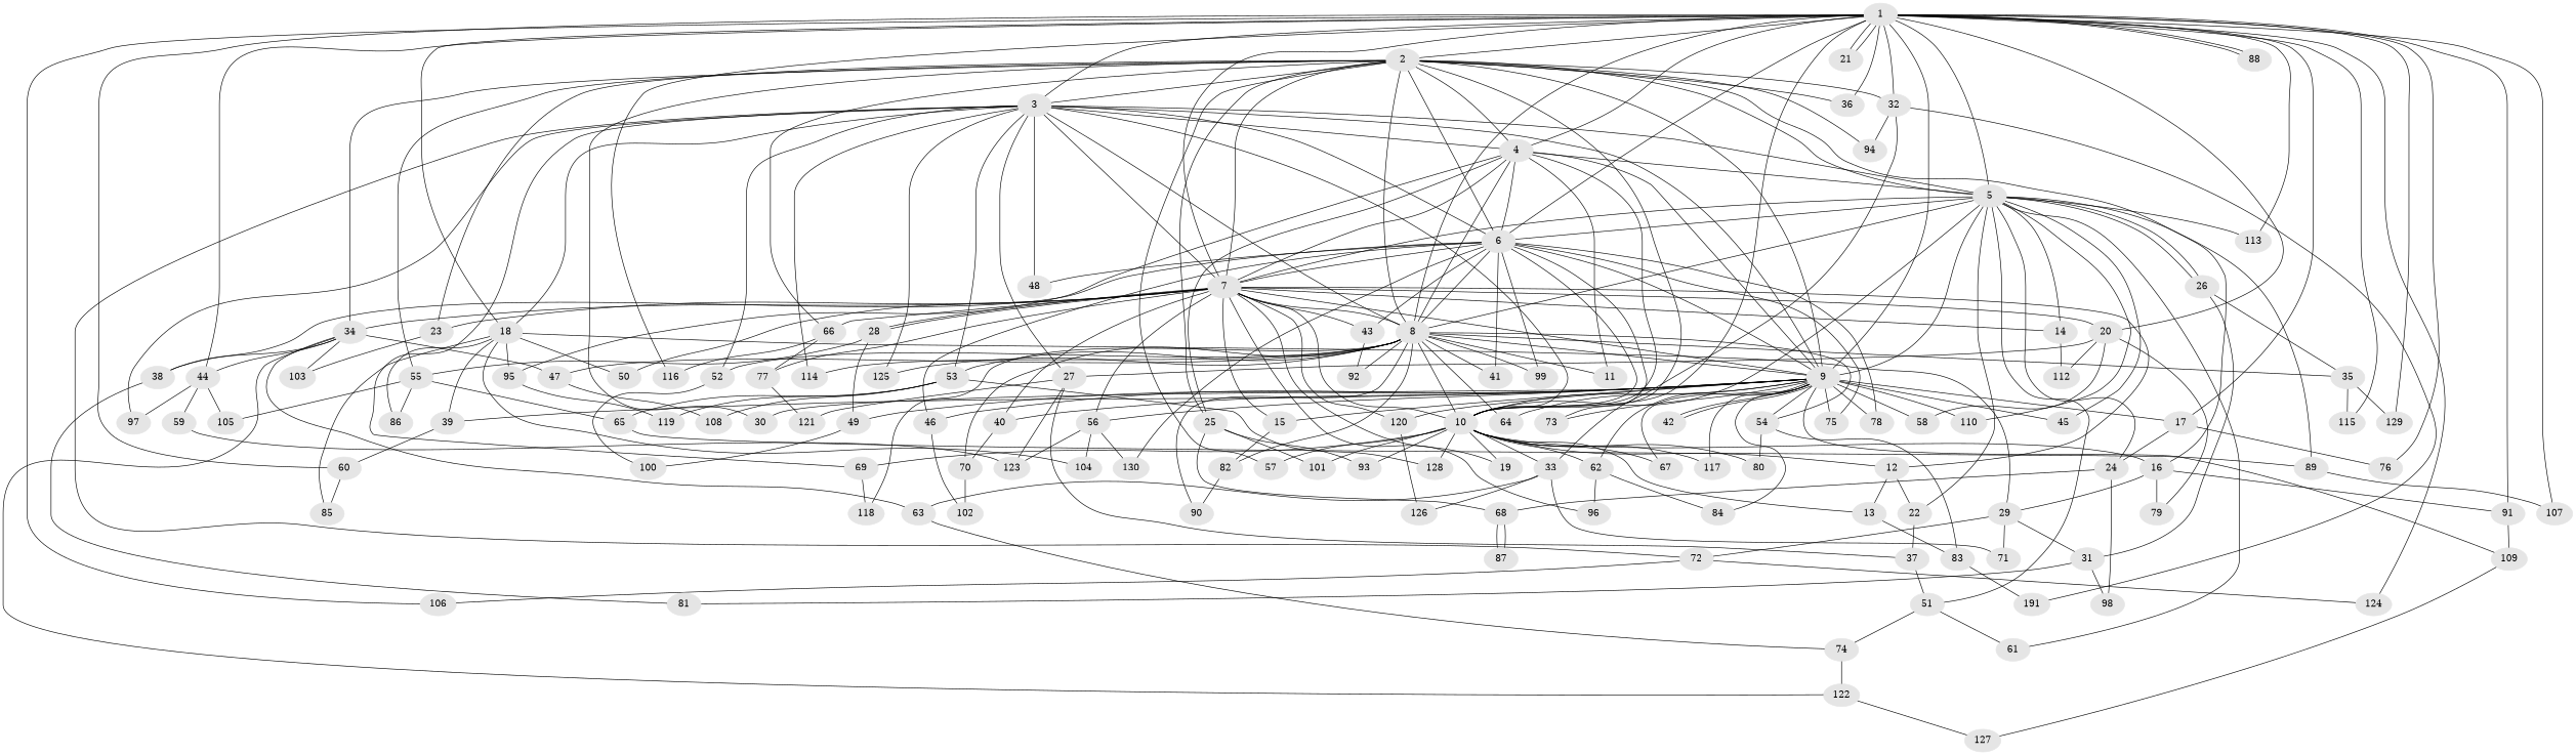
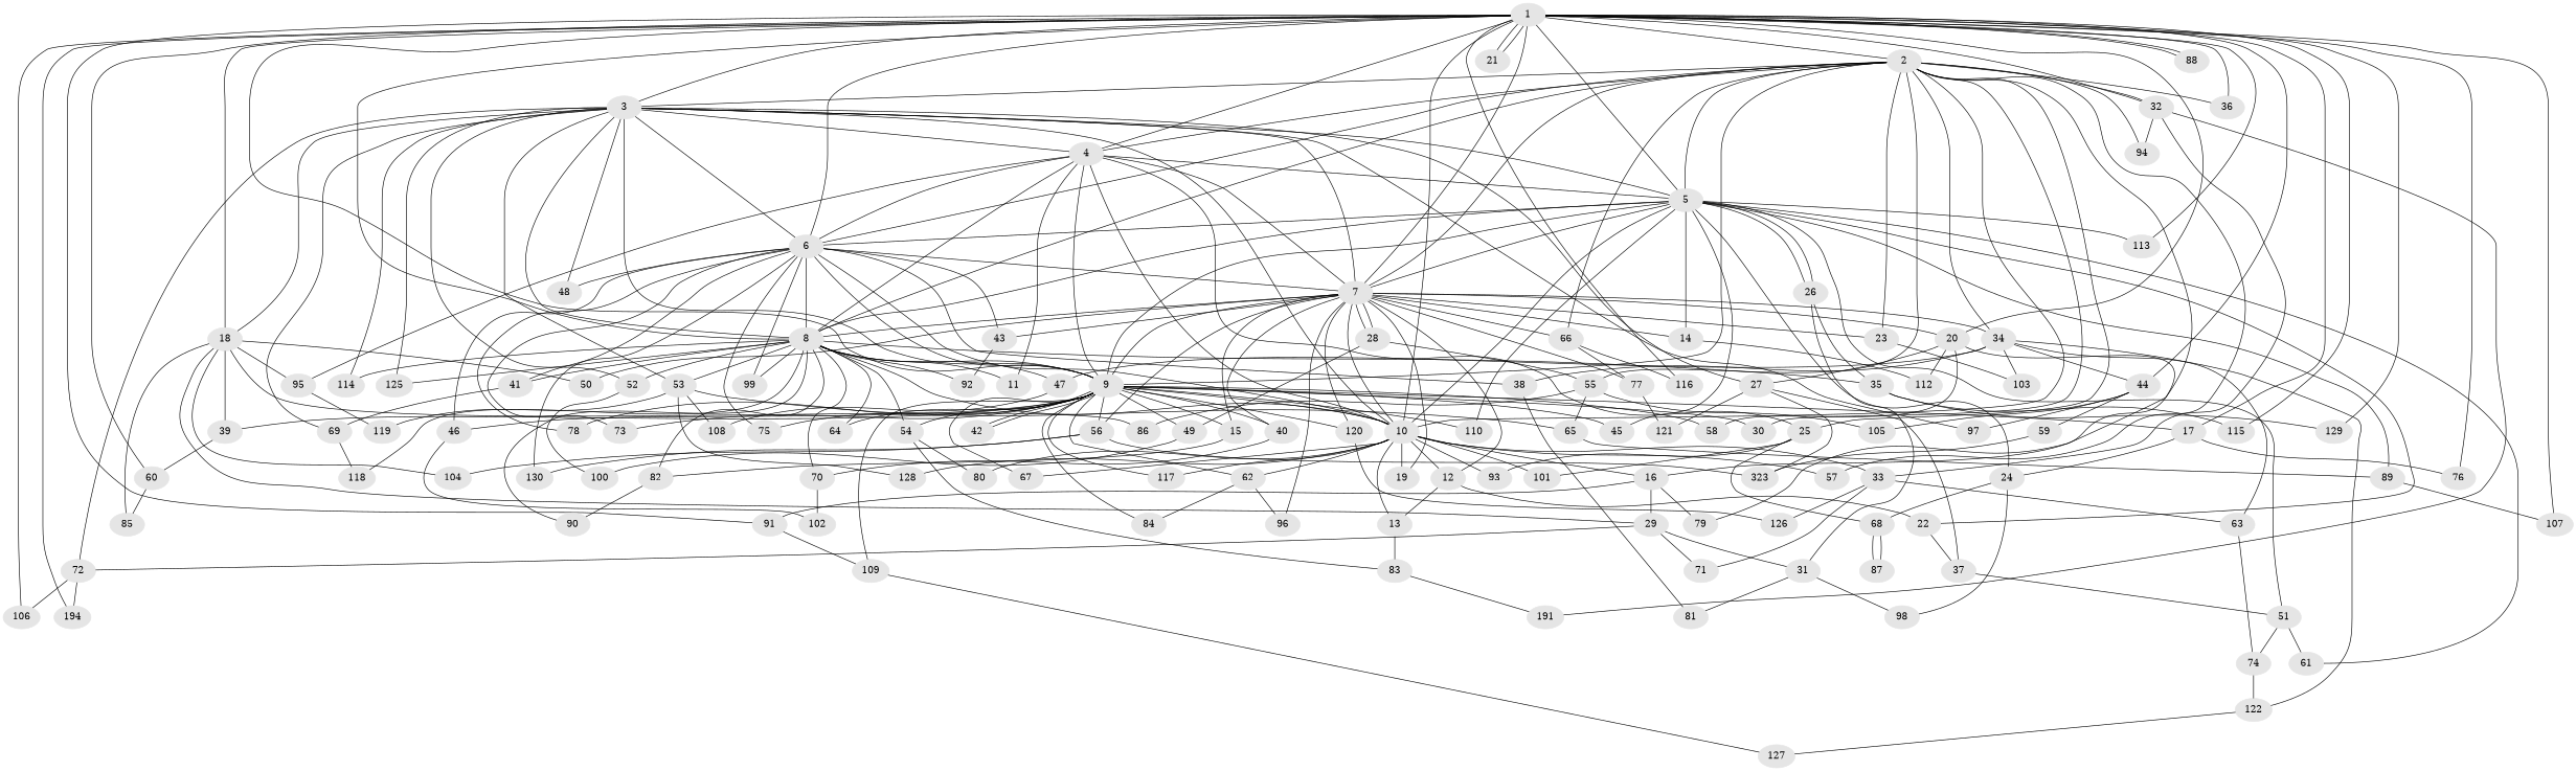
  graph {
    node [color=gray90 style=filled]
    1
    2
    3
    4
    5
    6
    7
    8
    9
    10
    17
    18
    20
    21
    32
    36
    44
    60
    76
    88
    91
    106
    107
    113
    115
    116
-   124
+   124 [label=194]
    129
    16
    23
    25
    30
    34
    55
    57
    66
    94
    27
    48
    52
    53
    69
    72
    97
    114
    125
    11
    95
    14
    22
    24
    26
    45
    51
    61
    89
    110
    38
    41
    43
    46
    73
    75
    78
    99
    130
    12
    15
    19
    28
    40
    50
    56
    77
    96
    120
    35
    47
    54
    64
    70
    82
    90
    92
    118
    39
    42
    49
    58
    62
    67
    84
    109
    117
    13
    33
    80
    93
    101
    128
    29
    85
    86
    104
    112
    79
    n107 [label=191]
    59
    105
    103
    68
    63
    122
    65
    37
    121
-   123
+   123 [label=323]
    100
    108
    119
    98
    31
    74
    81
    102
    126
    83
    127
    71
    87
    1 -- 2
    1 -- 3
    1 -- 4
    1 -- 5
    1 -- 6
    1 -- 7
    1 -- 8
    1 -- 9
    1 -- 10
    1 -- 17
    1 -- 18
    1 -- 20
    1 -- 21
    1 -- 21
    1 -- 32
    1 -- 36
    1 -- 44
    1 -- 60
    1 -- 76
    1 -- 88
    1 -- 88
    1 -- 91
    1 -- 106
    1 -- 107
    1 -- 113
    1 -- 115
    1 -- 116
    1 -- 124
    1 -- 129
    2 -- 3
    2 -- 4
    2 -- 5
    2 -- 6
    2 -- 7
    2 -- 8
    2 -- 9
    2 -- 10
    2 -- 32
    2 -- 36
    2 -- 16
    2 -- 23
    2 -- 25
    2 -- 30
    2 -- 34
    2 -- 55
    2 -- 57
    2 -- 66
    2 -- 94
    3 -- 4
    3 -- 5
    3 -- 6
    3 -- 7
    3 -- 8
    3 -- 9
    3 -- 10
    3 -- 18
    3 -- 27
    3 -- 48
    3 -- 52
    3 -- 53
    3 -- 69
    3 -- 72
    3 -- 97
    3 -- 114
    3 -- 125
    4 -- 5
    4 -- 6
    4 -- 7
    4 -- 8
    4 -- 9
    4 -- 10
    4 -- 25
    4 -- 11
    4 -- 95
    5 -- 6
    5 -- 7
    5 -- 8
    5 -- 9
    5 -- 10
    5 -- 113
    5 -- 14
    5 -- 22
    5 -- 24
    5 -- 26
    5 -- 26
    5 -- 45
    5 -- 51
    5 -- 61
    5 -- 89
    5 -- 110
    6 -- 7
    6 -- 8
    6 -- 9
    6 -- 10
    6 -- 48
    6 -- 38
    6 -- 41
    6 -- 43
    6 -- 46
    6 -- 73
    6 -- 75
    6 -- 78
    6 -- 99
    6 -- 130
    7 -- 8
    7 -- 9
    7 -- 10
    7 -- 20
    7 -- 23
    7 -- 34
    7 -- 66
    7 -- 14
    7 -- 43
    7 -- 12
    7 -- 15
    7 -- 19
    7 -- 28
    7 -- 28
    7 -- 40
    7 -- 50
    7 -- 56
    7 -- 77
    7 -- 96
    7 -- 120
    8 -- 9
    8 -- 10
    8 -- 52
    8 -- 53
    8 -- 114
    8 -- 125
    8 -- 11
    8 -- 41
    8 -- 99
    8 -- 35
    8 -- 47
    8 -- 54
    8 -- 64
    8 -- 70
    8 -- 82
    8 -- 90
    8 -- 92
    8 -- 118
    9 -- 10
    9 -- 17
    9 -- 30
    9 -- 45
    9 -- 110
    9 -- 46
    9 -- 73
    9 -- 75
    9 -- 78
    9 -- 15
    9 -- 40
    9 -- 56
    9 -- 120
    9 -- 54
    9 -- 64
    9 -- 39
    9 -- 42
    9 -- 42
    9 -- 49
    9 -- 58
    9 -- 62
    9 -- 67
    9 -- 84
    9 -- 109
    9 -- 117
    10 -- 16
    10 -- 57
-   10 -- 69
+   41 -- 69
    10 -- 12
    10 -- 19
    10 -- 62
    10 -- 67
    10 -- 117
    10 -- 13
    10 -- 33
    10 -- 80
    10 -- 93
    10 -- 101
    10 -- 128
    17 -- 76
    17 -- 24
    18 -- 95
    18 -- 50
    18 -- 39
    18 -- 29
    18 -- 85
    18 -- 86
    18 -- 104
    20 -- 27
    20 -- 58
    20 -- 112
    20 -- 79
    32 -- 94
    32 -- 33
    32 -- n107
    44 -- 97
    44 -- 59
    44 -- 105
    60 -- 85
    91 -- 109
    16 -- 91
    16 -- 29
    16 -- 79
    23 -- 103
    25 -- 93
    25 -- 101
    25 -- 68
    34 -- 44
    34 -- 38
    34 -- 47
    34 -- 103
    34 -- 63
    34 -- 122
    55 -- 86
    55 -- 105
    55 -- 65
    66 -- 116
    66 -- 77
    27 -- 37
    27 -- 121
    27 -- 123
    52 -- 100
    53 -- 128
    53 -- 65
    53 -- 108
    53 -- 119
    69 -- 118
    72 -- 106
    72 -- 124
    95 -- 119
    14 -- 112
    22 -- 37
    24 -- 68
    24 -- 98
    26 -- 35
    26 -- 31
    51 -- 61
    51 -- 74
    89 -- 107
    38 -- 81
    43 -- 92
    46 -- 102
    12 -- 22
    12 -- 13
    15 -- 82
    28 -- 55
    28 -- 49
    40 -- 70
    56 -- 130
    56 -- 104
    56 -- 123
    77 -- 121
    120 -- 126
    35 -- 115
    35 -- 129
    47 -- 108
    54 -- 80
    54 -- 83
    70 -- 102
    82 -- 90
    39 -- 60
    49 -- 100
    62 -- 96
    62 -- 84
    109 -- 127
    13 -- 83
    33 -- 63
    33 -- 126
    33 -- 71
    29 -- 72
    29 -- 31
    29 -- 71
    59 -- 123
    68 -- 87
    68 -- 87
    63 -- 74
    122 -- 127
    65 -- 89
    37 -- 51
    31 -- 98
    31 -- 81
    74 -- 122
    83 -- n107
  }
